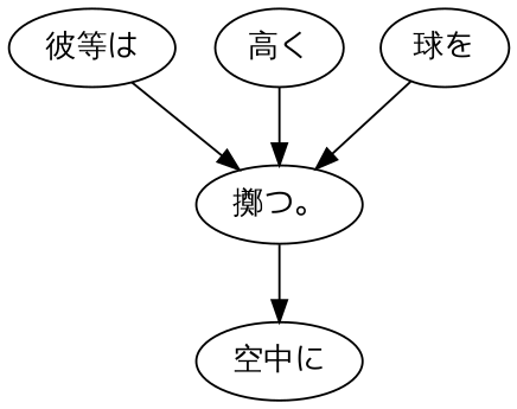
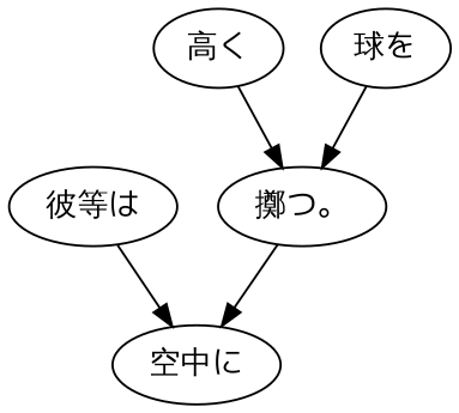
  digraph {
    fontname="DejaVu Sans Mono"
    node [fontname="DejaVu Sans Mono"]
    edge [fontname="DejaVu Sans Mono"]
    n1 [label="彼等は"]
    n2 [label="擲つ。"]
    n3 [label="空中に"]
    n4 [label="高く"]
    n5 [label="球を"]
-   n1 -> n2
+   n1 -> n3
    n2 -> n3
    n4 -> n2
    n5 -> n2
  }
